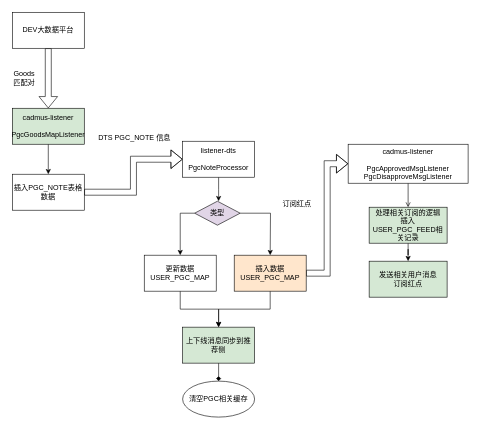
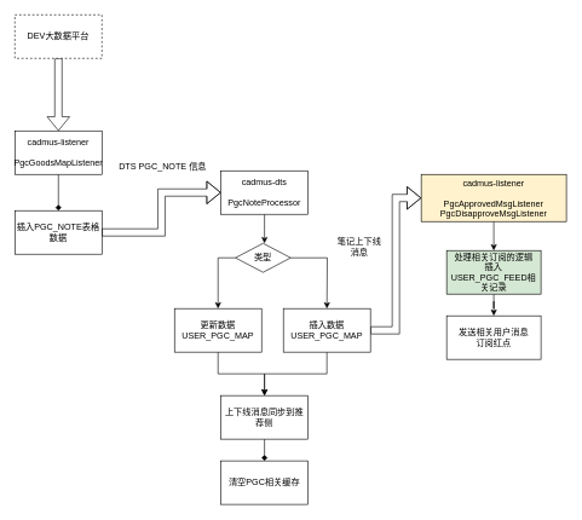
  <mxCell id="0" />
  <mxCell id="1" parent="0" />
  <mxCell id="2" value="" style="edgeStyle=orthogonalEdgeStyle;rounded=0;orthogonalLoop=1;jettySize=auto;html=1;exitX=0.5;exitY=1;exitDx=0;exitDy=0;shape=flexArrow;" edge="1" parent="1" source="3" target="5"><mxGeometry relative="1" as="geometry" /></mxCell>
- <mxCell id="3" value="DEV大数据平台" style="rounded=0;whiteSpace=wrap;html=1;" vertex="1" parent="1"><mxGeometry x="20" y="20" width="120" height="60" as="geometry" /></mxCell>
- <mxCell id="4" value="" style="edgeStyle=orthogonalEdgeStyle;rounded=0;orthogonalLoop=1;jettySize=auto;html=1;" edge="1" parent="1" source="5" target="7"><mxGeometry relative="1" as="geometry" /></mxCell>
- <mxCell id="5" value="cadmus-listener&lt;br&gt;&lt;br&gt;PgcGoodsMapListener" style="rounded=0;whiteSpace=wrap;html=1;fillColor=#d5e8d4;" vertex="1" parent="1"><mxGeometry x="20" y="180" width="120" height="60" as="geometry" /></mxCell>
- <mxCell id="6" value="Goods匹配对" style="text;html=1;strokeColor=none;fillColor=none;align=center;verticalAlign=middle;whiteSpace=wrap;rounded=0;" vertex="1" parent="1"><mxGeometry x="20" y="120" width="40" height="20" as="geometry" /></mxCell>
+ <mxCell id="3" value="DEV大数据平台" style="rounded=0;whiteSpace=wrap;html=1;dashed=1;" vertex="1" parent="1"><mxGeometry x="20" y="20" width="120" height="60" as="geometry" /></mxCell>
+ <mxCell id="4" value="" style="edgeStyle=orthogonalEdgeStyle;rounded=0;orthogonalLoop=1;jettySize=auto;html=1;endArrow=diamond;" edge="1" parent="1" source="5" target="7"><mxGeometry relative="1" as="geometry" /></mxCell>
+ <mxCell id="5" value="cadmus-listener&lt;br&gt;&lt;br&gt;PgcGoodsMapListener" style="rounded=0;whiteSpace=wrap;html=1;" vertex="1" parent="1"><mxGeometry x="20" y="180" width="120" height="60" as="geometry" /></mxCell>
  <mxCell id="7" value="插入PGC_NOTE表格&lt;br&gt;数据" style="rounded=0;whiteSpace=wrap;html=1;" vertex="1" parent="1"><mxGeometry x="20" y="290" width="120" height="60" as="geometry" /></mxCell>
  <mxCell id="8" style="edgeStyle=orthogonalEdgeStyle;rounded=0;orthogonalLoop=1;jettySize=auto;html=1;exitX=1;exitY=0.5;exitDx=0;exitDy=0;entryX=0;entryY=0.5;entryDx=0;entryDy=0;shape=flexArrow;" edge="1" parent="1" source="7" target="10"><mxGeometry relative="1" as="geometry" /></mxCell>
  <mxCell id="9" value="" style="edgeStyle=orthogonalEdgeStyle;rounded=0;orthogonalLoop=1;jettySize=auto;html=1;" edge="1" parent="1" source="10"><mxGeometry relative="1" as="geometry"><mxPoint x="364" y="335" as="targetPoint" /></mxGeometry></mxCell>
- <mxCell id="10" value="listener-dts&lt;br&gt;&lt;br&gt;PgcNoteProcessor" style="rounded=0;whiteSpace=wrap;html=1;" vertex="1" parent="1"><mxGeometry x="304" y="235" width="120" height="60" as="geometry" /></mxCell>
+ <mxCell id="10" value="cadmus-dts&lt;br&gt;&lt;br&gt;PgcNoteProcessor" style="rounded=0;whiteSpace=wrap;html=1;" vertex="1" parent="1"><mxGeometry x="304" y="235" width="120" height="60" as="geometry" /></mxCell>
  <mxCell id="11" value="DTS PGC_NOTE 信息" style="text;html=1;strokeColor=none;fillColor=none;align=center;verticalAlign=middle;whiteSpace=wrap;rounded=0;" vertex="1" parent="1"><mxGeometry x="144" y="225" width="160" height="10" as="geometry" /></mxCell>
  <mxCell id="12" style="edgeStyle=orthogonalEdgeStyle;rounded=0;orthogonalLoop=1;jettySize=auto;html=1;exitX=0;exitY=0.5;exitDx=0;exitDy=0;" edge="1" parent="1" source="14" target="16"><mxGeometry relative="1" as="geometry" /></mxCell>
  <mxCell id="13" value="" style="edgeStyle=orthogonalEdgeStyle;rounded=0;orthogonalLoop=1;jettySize=auto;html=1;" edge="1" parent="1" source="14"><mxGeometry relative="1" as="geometry"><mxPoint x="450" y="425" as="targetPoint" /></mxGeometry></mxCell>
- <mxCell id="14" value="类型" style="rhombus;whiteSpace=wrap;html=1;fillColor=#e1d5e7;" vertex="1" parent="1"><mxGeometry x="324" y="335" width="76" height="40" as="geometry" /></mxCell>
+ <mxCell id="14" value="类型" style="rhombus;whiteSpace=wrap;html=1;" vertex="1" parent="1"><mxGeometry x="324" y="335" width="76" height="40" as="geometry" /></mxCell>
  <mxCell id="15" style="edgeStyle=orthogonalEdgeStyle;rounded=0;orthogonalLoop=1;jettySize=auto;html=1;exitX=0.5;exitY=1;exitDx=0;exitDy=0;" edge="1" parent="1" source="16" target="24"><mxGeometry relative="1" as="geometry" /></mxCell>
  <mxCell id="16" value="更新数据&lt;br&gt;USER_PGC_MAP" style="rounded=0;whiteSpace=wrap;html=1;" vertex="1" parent="1"><mxGeometry x="240" y="425" width="120" height="60" as="geometry" /></mxCell>
  <mxCell id="17" style="edgeStyle=orthogonalEdgeStyle;rounded=0;orthogonalLoop=1;jettySize=auto;html=1;exitX=1;exitY=0.5;exitDx=0;exitDy=0;entryX=0;entryY=0.5;entryDx=0;entryDy=0;shape=flexArrow;" edge="1" parent="1" source="19" target="21"><mxGeometry relative="1" as="geometry" /></mxCell>
  <mxCell id="18" style="edgeStyle=orthogonalEdgeStyle;rounded=0;orthogonalLoop=1;jettySize=auto;html=1;exitX=0.5;exitY=1;exitDx=0;exitDy=0;" edge="1" parent="1" source="19" target="24"><mxGeometry relative="1" as="geometry" /></mxCell>
- <mxCell id="19" value="插入数据&lt;br&gt;USER_PGC_MAP" style="rounded=0;whiteSpace=wrap;html=1;fillColor=#ffe6cc;" vertex="1" parent="1"><mxGeometry x="390" y="425" width="120" height="60" as="geometry" /></mxCell>
- <mxCell id="20" style="edgeStyle=orthogonalEdgeStyle;rounded=0;orthogonalLoop=1;jettySize=auto;html=1;exitX=0.5;exitY=1;exitDx=0;exitDy=0;endArrow=open;" edge="1" parent="1" source="21" target="27"><mxGeometry relative="1" as="geometry" /></mxCell>
- <mxCell id="21" value="&lt;span&gt;cadmus-listener&lt;br&gt;&lt;br&gt;PgcApprovedMsgListener&lt;br&gt;PgcDisapproveMsgListener&lt;br&gt;&lt;/span&gt;" style="rounded=0;whiteSpace=wrap;html=1;" vertex="1" parent="1"><mxGeometry x="580" y="240" width="200" height="65" as="geometry" /></mxCell>
- <mxCell id="22" value="订阅红点" style="text;html=1;strokeColor=none;fillColor=none;align=center;verticalAlign=middle;whiteSpace=wrap;rounded=0;" vertex="1" parent="1"><mxGeometry x="460" y="335" width="70" height="10" as="geometry" /></mxCell>
+ <mxCell id="19" value="插入数据&lt;br&gt;USER_PGC_MAP" style="rounded=0;whiteSpace=wrap;html=1;" vertex="1" parent="1"><mxGeometry x="390" y="425" width="120" height="60" as="geometry" /></mxCell>
+ <mxCell id="20" style="edgeStyle=orthogonalEdgeStyle;rounded=0;orthogonalLoop=1;jettySize=auto;html=1;exitX=0.5;exitY=1;exitDx=0;exitDy=0;" edge="1" parent="1" source="21" target="27"><mxGeometry relative="1" as="geometry" /></mxCell>
+ <mxCell id="21" value="&lt;span&gt;cadmus-listener&lt;br&gt;&lt;br&gt;PgcApprovedMsgListener&lt;br&gt;PgcDisapproveMsgListener&lt;br&gt;&lt;/span&gt;" style="rounded=0;whiteSpace=wrap;html=1;fillColor=#fff2cc;" vertex="1" parent="1"><mxGeometry x="580" y="240" width="200" height="65" as="geometry" /></mxCell>
+ <mxCell id="22" value="笔记上下线消息" style="text;html=1;strokeColor=none;fillColor=none;align=center;verticalAlign=middle;whiteSpace=wrap;rounded=0;" vertex="1" parent="1"><mxGeometry x="460" y="335" width="70" height="10" as="geometry" /></mxCell>
  <mxCell id="23" style="edgeStyle=orthogonalEdgeStyle;rounded=0;orthogonalLoop=1;jettySize=auto;html=1;exitX=0.5;exitY=1;exitDx=0;exitDy=0;entryX=0.5;entryY=0;entryDx=0;entryDy=0;endArrow=diamond;" edge="1" parent="1" source="24" target="25"><mxGeometry relative="1" as="geometry" /></mxCell>
- <mxCell id="24" value="上下线消息同步到推荐侧" style="rounded=0;whiteSpace=wrap;html=1;fillColor=#d5e8d4;" vertex="1" parent="1"><mxGeometry x="304" y="545" width="120" height="60" as="geometry" /></mxCell>
- <mxCell id="25" value="清空PGC相关缓存" style="ellipse;whiteSpace=wrap;html=1;" vertex="1" parent="1"><mxGeometry x="304" y="635" width="120" height="60" as="geometry" /></mxCell>
+ <mxCell id="24" value="上下线消息同步到推荐侧" style="rounded=0;whiteSpace=wrap;html=1;" vertex="1" parent="1"><mxGeometry x="304" y="545" width="120" height="60" as="geometry" /></mxCell>
+ <mxCell id="25" value="清空PGC相关缓存" style="rounded=0;whiteSpace=wrap;html=1;" vertex="1" parent="1"><mxGeometry x="304" y="635" width="120" height="60" as="geometry" /></mxCell>
  <mxCell id="26" style="edgeStyle=orthogonalEdgeStyle;rounded=0;orthogonalLoop=1;jettySize=auto;html=1;exitX=0.5;exitY=1;exitDx=0;exitDy=0;" edge="1" parent="1" source="27" target="28"><mxGeometry relative="1" as="geometry" /></mxCell>
  <mxCell id="27" value="处理相关订阅的逻辑&lt;br&gt;插入&lt;br&gt;USER_PGC_FEED相关记录" style="rounded=0;whiteSpace=wrap;html=1;fillColor=#d5e8d4;" vertex="1" parent="1"><mxGeometry x="615" y="345" width="130" height="60" as="geometry" /></mxCell>
- <mxCell id="28" value="发送相关用户消息&lt;br&gt;订阅红点" style="rounded=0;whiteSpace=wrap;html=1;fillColor=#d5e8d4;" vertex="1" parent="1"><mxGeometry x="615" y="435" width="130" height="60" as="geometry" /></mxCell>
+ <mxCell id="28" value="发送相关用户消息&lt;br&gt;订阅红点" style="rounded=0;whiteSpace=wrap;html=1;" vertex="1" parent="1"><mxGeometry x="615" y="435" width="130" height="60" as="geometry" /></mxCell>
